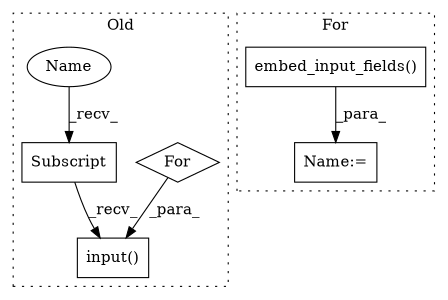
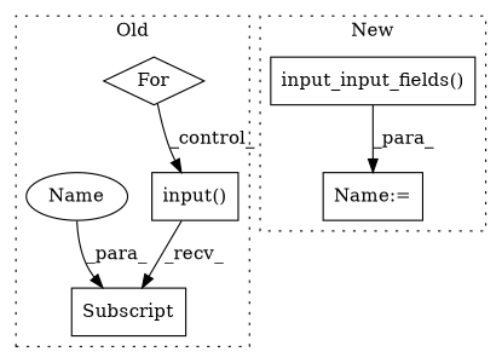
  digraph {
    node [a=75 shape=box]
    n1 [a=107 l="4,62" label=For s="3613,3642" shape=diamond]
    n2 [a=63 l="18,0" label=Subscript s="3713,0"]
    n3 [l="29,1" label="input()" s="3713,3743"]
    n4 [a=87 l=5 label=Name s=3725 shape=ellipse]
-   n5 [l="24,1" label="embed_input_fields()" s="3144,3179"]
+   n5 [l="24,1" label="input_input_fields()" s="3144,3179"]
    n6 [a=68 l=20 label="Name:=" s=3124]
    subgraph cluster_1 {
      label=Old
      style=dotted
      n1
      n2
      n3
      n4
    }
    subgraph cluster_2 {
-     label=For
+     label=New
      style=dotted
      n5
      n6
    }
-   n1 -> n3 [label=_para_]
-   n2 -> n3 [label=_recv_]
-   n4 -> n2 [label=_recv_]
+   n1 -> n3 [label=_control_]
+   n3 -> n2 [label=_recv_]
+   n4 -> n2 [label=_para_]
    n5 -> n6 [label=_para_]
  }
